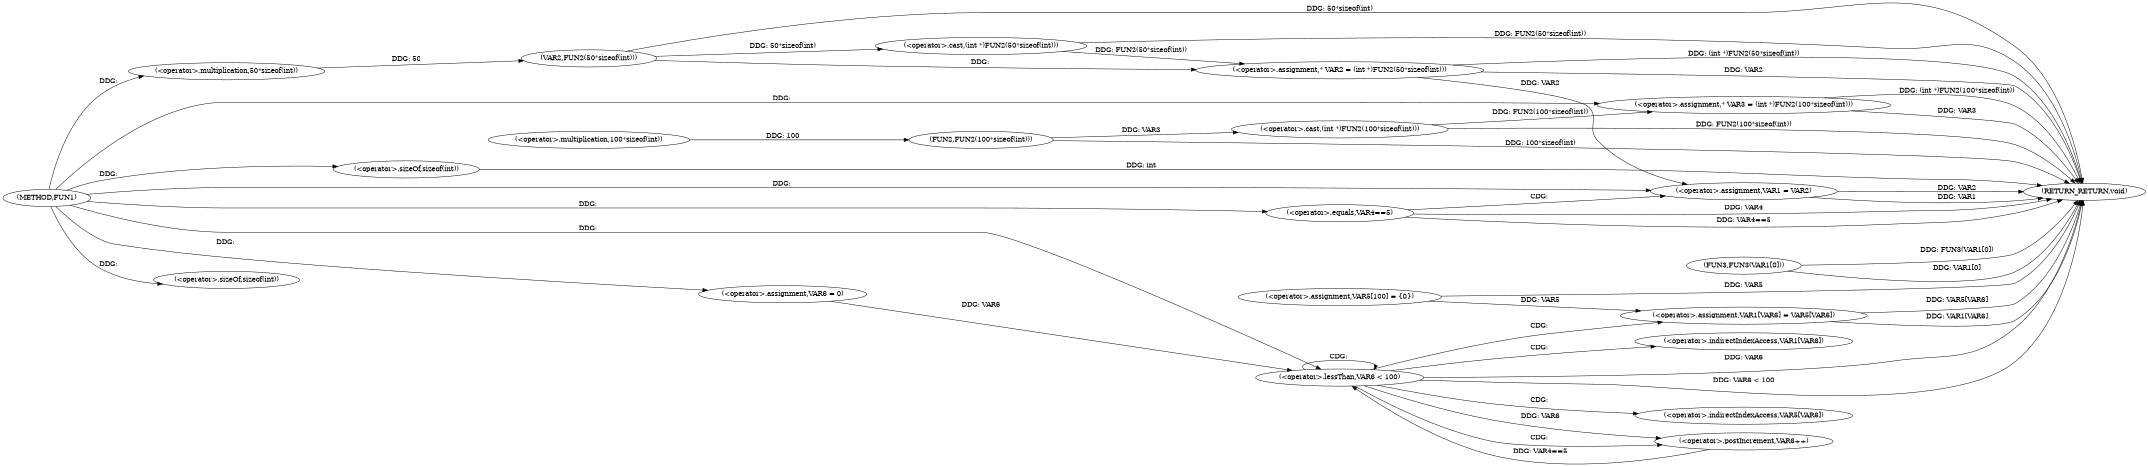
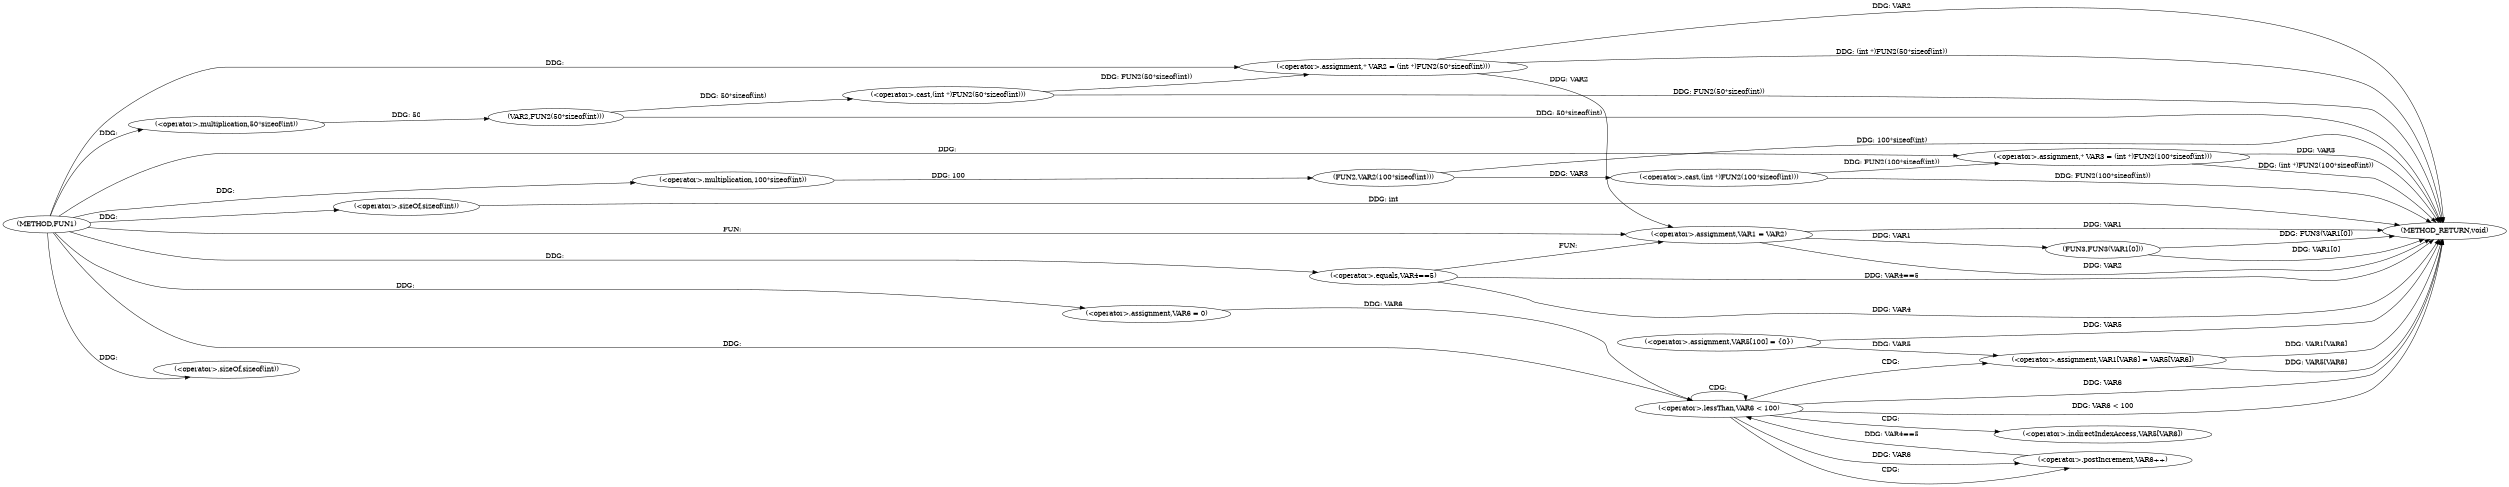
  digraph {
    rankdir=LR
    n1 [label="(METHOD,FUN1)"]
    n2 [label="(<operator>.assignment,* VAR2 = (int *)FUN2(50*sizeof(int)))"]
    n3 [label="(<operator>.multiplication,50*sizeof(int))"]
    n4 [label="(<operator>.sizeOf,sizeof(int))"]
    n5 [label="(<operator>.assignment,* VAR3 = (int *)FUN2(100*sizeof(int)))"]
    n6 [label="(<operator>.multiplication,100*sizeof(int))"]
    n7 [label="(<operator>.sizeOf,sizeof(int))"]
    n8 [label="(<operator>.equals,VAR4==5)"]
    n9 [label="(<operator>.assignment,VAR1 = VAR2)"]
    n10 [label="(<operator>.assignment,VAR6 = 0)"]
    n11 [label="(<operator>.lessThan,VAR6 < 100)"]
-   n12 [label="(RETURN_RETURN,void)"]
+   n12 [label="(METHOD_RETURN,void)"]
    n13 [label="(VAR2,FUN2(50*sizeof(int)))"]
-   n14 [label="(FUN2,FUN2(100*sizeof(int)))"]
+   n14 [label="(FUN2,VAR2(100*sizeof(int)))"]
    n15 [label="(FUN3,FUN3(VAR1[0]))"]
    n16 [label="(<operator>.assignment,VAR5[100] = {0})"]
    n17 [label="(<operator>.assignment,VAR1[VAR6] = VAR5[VAR6])"]
    n18 [label="(<operator>.postIncrement,VAR6++)"]
-   n19 [label="(<operator>.indirectIndexAccess,VAR1[VAR6])"]
    n20 [label="(<operator>.indirectIndexAccess,VAR5[VAR6])"]
    n21 [label="(<operator>.cast,(int *)FUN2(50*sizeof(int)))"]
    n22 [label="(<operator>.cast,(int *)FUN2(100*sizeof(int)))"]
-   n13 -> n2 [label="DDG: "]
+   n1 -> n2 [label="DDG: "]
    n1 -> n3 [label="DDG: "]
    n1 -> n4 [label="DDG: "]
    n1 -> n5 [label="DDG: "]
+   n1 -> n6 [label="DDG: "]
    n1 -> n7 [label="DDG: "]
    n1 -> n8 [label="DDG: "]
-   n1 -> n9 [label="DDG: "]
+   n1 -> n9 [label="FUN: "]
    n1 -> n10 [label="DDG: "]
    n1 -> n11 [label="DDG: "]
    n2 -> n9 [label="DDG: VAR2"]
    n2 -> n12 [label="DDG: VAR2"]
    n2 -> n12 [label="DDG: (int *)FUN2(50*sizeof(int))"]
    n3 -> n13 [label="DDG: 50"]
    n5 -> n12 [label="DDG: VAR3"]
    n5 -> n12 [label="DDG: (int *)FUN2(100*sizeof(int))"]
    n6 -> n14 [label="DDG: 100"]
    n7 -> n12 [label="DDG: int"]
-   n8 -> n9 [label="CDG: "]
+   n8 -> n9 [label="FUN: "]
    n8 -> n12 [label="DDG: VAR4"]
    n8 -> n12 [label="DDG: VAR4==5"]
    n9 -> n12 [label="DDG: VAR2"]
    n9 -> n12 [label="DDG: VAR1"]
+   n9 -> n15 [label="DDG: VAR1"]
    n10 -> n11 [label="DDG: VAR6"]
    n11 -> n11 [label="CDG: "]
    n11 -> n12 [label="DDG: VAR6"]
    n11 -> n12 [label="DDG: VAR6 < 100"]
    n11 -> n17 [label="CDG: "]
    n11 -> n18 [label="DDG: VAR6"]
    n11 -> n18 [label="CDG: "]
-   n11 -> n19 [label="CDG: "]
    n11 -> n20 [label="CDG: "]
    n13 -> n12 [label="DDG: 50*sizeof(int)"]
    n13 -> n21 [label="DDG: 50*sizeof(int)"]
    n14 -> n12 [label="DDG: 100*sizeof(int)"]
    n14 -> n22 [label="DDG: VAR3"]
    n15 -> n12 [label="DDG: FUN3(VAR1[0])"]
    n15 -> n12 [label="DDG: VAR1[0]"]
    n16 -> n12 [label="DDG: VAR5"]
    n16 -> n17 [label="DDG: VAR5"]
    n17 -> n12 [label="DDG: VAR5[VAR6]"]
    n17 -> n12 [label="DDG: VAR1[VAR6]"]
    n18 -> n11 [label="DDG: VAR4==5"]
    n21 -> n2 [label="DDG: FUN2(50*sizeof(int))"]
    n21 -> n12 [label="DDG: FUN2(50*sizeof(int))"]
    n22 -> n5 [label="DDG: FUN2(100*sizeof(int))"]
    n22 -> n12 [label="DDG: FUN2(100*sizeof(int))"]
  }
